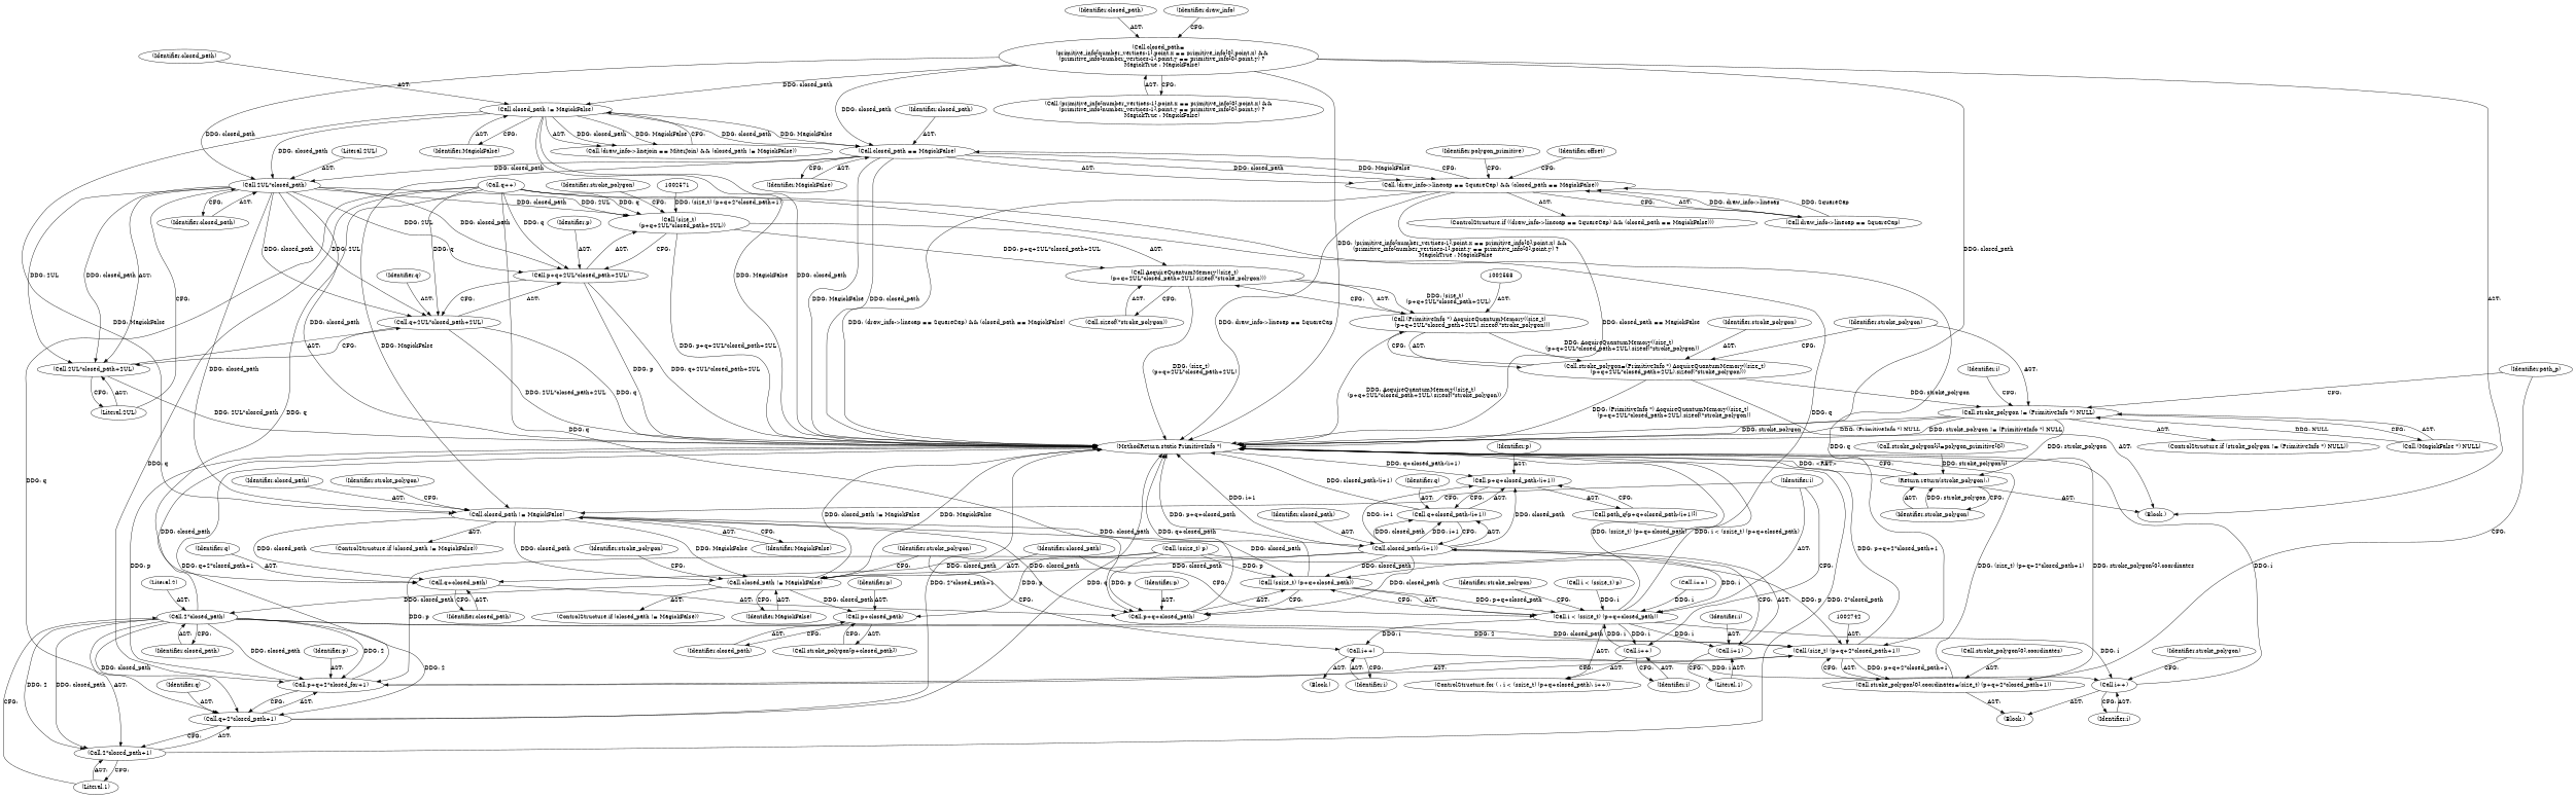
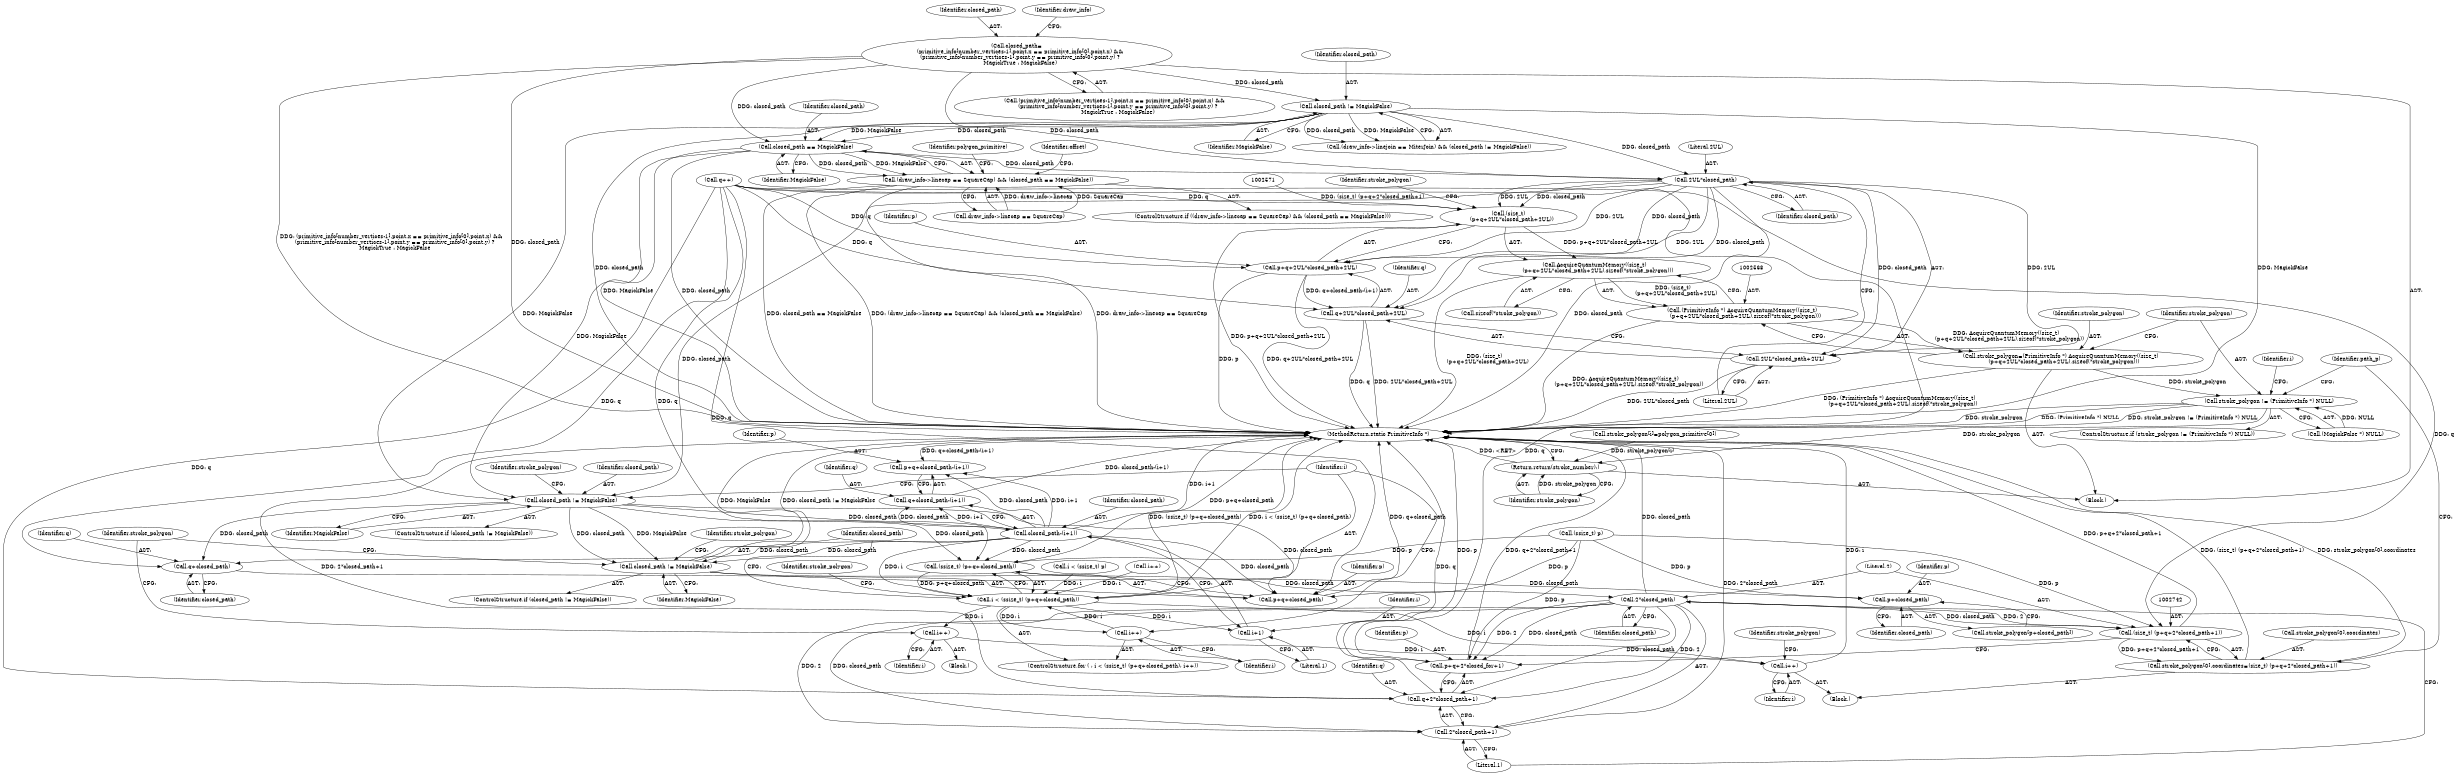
  digraph {
    n1 [label="(Call,closed_path == MagickFalse)"]
    n2 [label="(Call,(draw_info->linecap == SquareCap) && (closed_path == MagickFalse))"]
    n3 [label="(Call,2UL*closed_path)"]
    n4 [label="(Call,closed_path != MagickFalse)"]
    n5 [label="(MethodReturn,static PrimitiveInfo *)"]
    n6 [label="(Identifier,MagickFalse)"]
    n7 [label="(ControlStructure,if ((draw_info->linecap == SquareCap) && (closed_path == MagickFalse)))"]
    n8 [label="(Call,draw_info->linecap == SquareCap)"]
    n9 [label="(Call,(size_t)\n    (p+q+2UL*closed_path+2UL))"]
    n10 [label="(Call,p+q+2UL*closed_path+2UL)"]
    n11 [label="(Call,q+2UL*closed_path+2UL)"]
    n12 [label="(Call,2UL*closed_path+2UL)"]
    n13 [label="(Identifier,closed_path)"]
    n14 [label="(Call,(ssize_t) (p+q+closed_path))"]
    n15 [label="(Call,closed_path-(i+1))"]
    n16 [label="(Call,p+q+closed_path)"]
    n17 [label="(Call,q+closed_path)"]
    n18 [label="(Call,closed_path != MagickFalse)"]
    n19 [label="(Identifier,MagickFalse)"]
    n20 [label="(ControlStructure,if (closed_path != MagickFalse))"]
-   n21 [label="(Return,return(stroke_polygon);)"]
+   n21 [label="(Return,return(stroke_number);)"]
    n22 [label="(Call,p+q+closed_path-(i+1))"]
    n23 [label="(Call,closed_path != MagickFalse)"]
    n24 [label="(Identifier,MagickFalse)"]
    n25 [label="(Call,(draw_info->linejoin == MiterJoin) && (closed_path != MagickFalse))"]
    n26 [label="(Call,closed_path=\n    (primitive_info[number_vertices-1].point.x == primitive_info[0].point.x) &&\n    (primitive_info[number_vertices-1].point.y == primitive_info[0].point.y) ?\n    MagickTrue : MagickFalse)"]
    n27 [label="(Call,(primitive_info[number_vertices-1].point.x == primitive_info[0].point.x) &&\n    (primitive_info[number_vertices-1].point.y == primitive_info[0].point.y) ?\n    MagickTrue : MagickFalse)"]
    n28 [label="(Block,)"]
    n29 [label="(Call,AcquireQuantumMemory((size_t)\n    (p+q+2UL*closed_path+2UL),sizeof(*stroke_polygon)))"]
    n30 [label="(Literal,2UL)"]
    n31 [label="(Call,(PrimitiveInfo *) AcquireQuantumMemory((size_t)\n    (p+q+2UL*closed_path+2UL),sizeof(*stroke_polygon)))"]
    n32 [label="(Call,sizeof(*stroke_polygon))"]
    n33 [label="(Call,stroke_polygon=(PrimitiveInfo *) AcquireQuantumMemory((size_t)\n    (p+q+2UL*closed_path+2UL),sizeof(*stroke_polygon)))"]
    n34 [label="(Call,stroke_polygon != (PrimitiveInfo *) NULL)"]
    n35 [label="(Call,(MagickFalse *) NULL)"]
    n36 [label="(ControlStructure,if (stroke_polygon != (PrimitiveInfo *) NULL))"]
    n37 [label="(Identifier,stroke_polygon)"]
    n38 [label="(Call,i < (ssize_t) (p+q+closed_path))"]
    n39 [label="(Call,i+1)"]
    n40 [label="(Call,q+closed_path-(i+1))"]
    n41 [label="(Identifier,closed_path)"]
    n42 [label="(Call,p+closed_path)"]
    n43 [label="(Call,2*closed_path)"]
    n44 [label="(ControlStructure,if (closed_path != MagickFalse))"]
    n45 [label="(Identifier,MagickFalse)"]
    n46 [label="(Call,i++)"]
    n47 [label="(Call,i++)"]
    n48 [label="(Call,i++)"]
    n49 [label="(ControlStructure,for ( ; i < (ssize_t) (p+q+closed_path); i++))"]
    n50 [label="(Identifier,i)"]
    n51 [label="(Literal,1)"]
    n52 [label="(Identifier,i)"]
    n53 [label="(Block,)"]
    n54 [label="(Block,)"]
    n55 [label="(Identifier,i)"]
-   n56 [label="(Call,path_q[p+q+closed_path-(i+1)])"]
    n57 [label="(Identifier,closed_path)"]
    n58 [label="(Call,stroke_polygon[p+closed_path])"]
    n59 [label="(Call,(size_t) (p+q+2*closed_path+1))"]
    n60 [label="(Call,p+q+2*closed_for+1)"]
    n61 [label="(Call,q+2*closed_path+1)"]
    n62 [label="(Call,2*closed_path+1)"]
    n63 [label="(Identifier,closed_path)"]
    n64 [label="(Call,stroke_polygon[0].coordinates=(size_t) (p+q+2*closed_path+1))"]
    n65 [label="(Literal,1)"]
    n66 [label="(Identifier,stroke_polygon)"]
    n67 [label="(Identifier,i)"]
    n68 [label="(Identifier,p)"]
    n69 [label="(Identifier,stroke_polygon)"]
    n70 [label="(Call,(ssize_t) p)"]
    n71 [label="(Identifier,closed_path)"]
    n72 [label="(Identifier,p)"]
    n73 [label="(Call,i++)"]
    n74 [label="(Call,q++)"]
    n75 [label="(Identifier,i)"]
    n76 [label="(Call,stroke_polygon[i]=polygon_primitive[0])"]
    n77 [label="(Identifier,p)"]
    n78 [label="(Identifier,p)"]
    n79 [label="(Call,stroke_polygon[0].coordinates)"]
    n80 [label="(Identifier,stroke_polygon)"]
    n81 [label="(Identifier,q)"]
    n82 [label="(Identifier,q)"]
    n83 [label="(Literal,2)"]
    n84 [label="(Identifier,stroke_polygon)"]
    n85 [label="(Identifier,stroke_polygon)"]
    n86 [label="(Identifier,closed_path)"]
    n87 [label="(Identifier,i)"]
    n88 [label="(Identifier,path_p)"]
    n89 [label="(Identifier,q)"]
    n90 [label="(Literal,2UL)"]
    n91 [label="(Call,i < (ssize_t) p)"]
    n92 [label="(Identifier,stroke_polygon)"]
    n93 [label="(Identifier,stroke_polygon)"]
    n94 [label="(Identifier,p)"]
    n95 [label="(Identifier,offset)"]
    n96 [label="(Identifier,closed_path)"]
    n97 [label="(Identifier,polygon_primitive)"]
    n98 [label="(Identifier,q)"]
    n99 [label="(Identifier,closed_path)"]
    n100 [label="(Identifier,stroke_polygon)"]
    n101 [label="(Identifier,closed_path)"]
    n102 [label="(Identifier,closed_path)"]
    n103 [label="(Identifier,draw_info)"]
    1002571
    1002568
    1002742
    n1 -> n2 [label="AST: "]
    n1 -> n2 [label="DDG: closed_path"]
    n1 -> n2 [label="DDG: MagickFalse"]
    n1 -> n3 [label="DDG: closed_path"]
    n1 -> n4 [label="DDG: MagickFalse"]
    n1 -> n5 [label="DDG: MagickFalse"]
    n1 -> n5 [label="DDG: closed_path"]
    n1 -> n6 [label="CFG: "]
    n2 -> n1 [label="CFG: "]
    n2 -> n5 [label="DDG: closed_path == MagickFalse"]
    n2 -> n5 [label="DDG: (draw_info->linecap == SquareCap) && (closed_path == MagickFalse)"]
    n2 -> n5 [label="DDG: draw_info->linecap == SquareCap"]
    n2 -> n7 [label="AST: "]
    n2 -> n8 [label="CFG: "]
    n3 -> n4 [label="DDG: closed_path"]
    n3 -> n5 [label="DDG: closed_path"]
    n3 -> n9 [label="DDG: 2UL"]
    n3 -> n9 [label="DDG: closed_path"]
    n3 -> n10 [label="DDG: 2UL"]
    n3 -> n10 [label="DDG: closed_path"]
    n3 -> n11 [label="DDG: 2UL"]
    n3 -> n11 [label="DDG: closed_path"]
    n3 -> n12 [label="AST: "]
    n3 -> n12 [label="DDG: 2UL"]
    n3 -> n12 [label="DDG: closed_path"]
    n3 -> n13 [label="CFG: "]
    n4 -> n14 [label="DDG: closed_path"]
    n4 -> n15 [label="DDG: closed_path"]
    n4 -> n16 [label="DDG: closed_path"]
    n4 -> n17 [label="DDG: closed_path"]
    n4 -> n18 [label="DDG: closed_path"]
    n4 -> n18 [label="DDG: MagickFalse"]
    n4 -> n19 [label="CFG: "]
    n4 -> n20 [label="AST: "]
    n5 -> n21 [label="CFG: "]
    n5 -> n22 [label="DDG: q+closed_path-(i+1)"]
    n6 -> n1 [label="AST: "]
    n8 -> n2 [label="AST: "]
    n8 -> n2 [label="DDG: draw_info->linecap"]
    n8 -> n2 [label="DDG: SquareCap"]
    n9 -> n5 [label="DDG: p+q+2UL*closed_path+2UL"]
    n9 -> n10 [label="CFG: "]
    n9 -> n29 [label="AST: "]
    n9 -> n29 [label="DDG: p+q+2UL*closed_path+2UL"]
    n10 -> n5 [label="DDG: p"]
    n10 -> n5 [label="DDG: q+2UL*closed_path+2UL"]
    n10 -> n9 [label="AST: "]
-   n10 -> n11 [label="CFG: "]
+   n10 -> n11 [label="DDG: q+closed_path-(i+1)"]
    n11 -> n5 [label="DDG: q"]
    n11 -> n5 [label="DDG: 2UL*closed_path+2UL"]
    n11 -> n10 [label="AST: "]
    n11 -> n12 [label="CFG: "]
    n12 -> n5 [label="DDG: 2UL*closed_path"]
    n12 -> n11 [label="AST: "]
    n12 -> n30 [label="CFG: "]
    n13 -> n3 [label="AST: "]
    n14 -> n5 [label="DDG: p+q+closed_path"]
    n14 -> n16 [label="CFG: "]
    n14 -> n38 [label="AST: "]
    n14 -> n38 [label="DDG: p+q+closed_path"]
    n15 -> n5 [label="DDG: i+1"]
    n15 -> n14 [label="DDG: closed_path"]
    n15 -> n16 [label="DDG: closed_path"]
    n15 -> n17 [label="DDG: closed_path"]
    n15 -> n18 [label="DDG: closed_path"]
    n15 -> n22 [label="DDG: closed_path"]
    n15 -> n22 [label="DDG: i+1"]
    n15 -> n38 [label="DDG: i"]
    n15 -> n39 [label="CFG: "]
    n15 -> n40 [label="AST: "]
    n15 -> n40 [label="DDG: closed_path"]
    n15 -> n40 [label="DDG: i+1"]
    n16 -> n5 [label="DDG: q+closed_path"]
    n16 -> n14 [label="AST: "]
    n17 -> n16 [label="AST: "]
    n17 -> n41 [label="CFG: "]
    n18 -> n5 [label="DDG: MagickFalse"]
    n18 -> n5 [label="DDG: closed_path != MagickFalse"]
    n18 -> n42 [label="DDG: closed_path"]
    n18 -> n43 [label="DDG: closed_path"]
    n18 -> n44 [label="AST: "]
    n18 -> n45 [label="CFG: "]
    n19 -> n4 [label="AST: "]
    n21 -> n5 [label="DDG: <RET>"]
    n21 -> n28 [label="AST: "]
    n21 -> n37 [label="CFG: "]
    n22 -> n40 [label="CFG: "]
-   n22 -> n56 [label="AST: "]
    n23 -> n1 [label="DDG: closed_path"]
    n23 -> n1 [label="DDG: MagickFalse"]
    n23 -> n3 [label="DDG: closed_path"]
    n23 -> n4 [label="DDG: MagickFalse"]
    n23 -> n5 [label="DDG: closed_path"]
    n23 -> n5 [label="DDG: MagickFalse"]
    n23 -> n24 [label="CFG: "]
    n23 -> n25 [label="AST: "]
    n23 -> n25 [label="DDG: closed_path"]
    n23 -> n25 [label="DDG: MagickFalse"]
    n24 -> n23 [label="AST: "]
    n25 -> n23 [label="CFG: "]
    n26 -> n1 [label="DDG: closed_path"]
    n26 -> n3 [label="DDG: closed_path"]
    n26 -> n5 [label="DDG: (primitive_info[number_vertices-1].point.x == primitive_info[0].point.x) &&\n    (primitive_info[number_vertices-1].point.y == primitive_info[0].point.y) ?\n    MagickTrue : MagickFalse"]
    n26 -> n5 [label="DDG: closed_path"]
    n26 -> n23 [label="DDG: closed_path"]
    n26 -> n27 [label="CFG: "]
    n26 -> n28 [label="AST: "]
    n27 -> n26 [label="AST: "]
    n29 -> n5 [label="DDG: (size_t)\n    (p+q+2UL*closed_path+2UL)"]
    n29 -> n31 [label="AST: "]
    n29 -> n31 [label="DDG: (size_t)\n    (p+q+2UL*closed_path+2UL)"]
    n29 -> n32 [label="CFG: "]
    n30 -> n3 [label="CFG: "]
    n30 -> n12 [label="AST: "]
    n31 -> n5 [label="DDG: AcquireQuantumMemory((size_t)\n    (p+q+2UL*closed_path+2UL),sizeof(*stroke_polygon))"]
    n31 -> n29 [label="CFG: "]
    n31 -> n33 [label="AST: "]
    n31 -> n33 [label="DDG: AcquireQuantumMemory((size_t)\n    (p+q+2UL*closed_path+2UL),sizeof(*stroke_polygon))"]
    n32 -> n29 [label="AST: "]
    n33 -> n5 [label="DDG: (PrimitiveInfo *) AcquireQuantumMemory((size_t)\n    (p+q+2UL*closed_path+2UL),sizeof(*stroke_polygon))"]
    n33 -> n28 [label="AST: "]
    n33 -> n31 [label="CFG: "]
    n33 -> n34 [label="DDG: stroke_polygon"]
    n34 -> n5 [label="DDG: (PrimitiveInfo *) NULL"]
    n34 -> n5 [label="DDG: stroke_polygon != (PrimitiveInfo *) NULL"]
    n34 -> n5 [label="DDG: stroke_polygon"]
    n34 -> n21 [label="DDG: stroke_polygon"]
    n34 -> n35 [label="CFG: "]
    n34 -> n36 [label="AST: "]
    n35 -> n34 [label="AST: "]
    n35 -> n34 [label="DDG: NULL"]
    n37 -> n21 [label="AST: "]
    n37 -> n21 [label="DDG: stroke_polygon"]
    n38 -> n5 [label="DDG: (ssize_t) (p+q+closed_path)"]
    n38 -> n5 [label="DDG: i < (ssize_t) (p+q+closed_path)"]
    n38 -> n14 [label="CFG: "]
    n38 -> n39 [label="DDG: i"]
    n38 -> n46 [label="DDG: i"]
    n38 -> n47 [label="DDG: i"]
    n38 -> n48 [label="DDG: i"]
    n38 -> n49 [label="AST: "]
    n39 -> n15 [label="AST: "]
    n39 -> n51 [label="CFG: "]
    n40 -> n5 [label="DDG: closed_path-(i+1)"]
    n40 -> n15 [label="CFG: "]
    n40 -> n22 [label="AST: "]
    n41 -> n17 [label="AST: "]
    n42 -> n57 [label="CFG: "]
    n42 -> n58 [label="AST: "]
    n43 -> n5 [label="DDG: closed_path"]
    n43 -> n59 [label="DDG: 2"]
    n43 -> n59 [label="DDG: closed_path"]
    n43 -> n60 [label="DDG: 2"]
    n43 -> n60 [label="DDG: closed_path"]
    n43 -> n61 [label="DDG: 2"]
    n43 -> n61 [label="DDG: closed_path"]
    n43 -> n62 [label="AST: "]
    n43 -> n62 [label="DDG: 2"]
    n43 -> n62 [label="DDG: closed_path"]
    n43 -> n63 [label="CFG: "]
    n45 -> n18 [label="AST: "]
    n46 -> n38 [label="DDG: i"]
    n46 -> n49 [label="AST: "]
    n46 -> n50 [label="CFG: "]
    n47 -> n48 [label="DDG: i"]
    n47 -> n52 [label="CFG: "]
    n47 -> n53 [label="AST: "]
    n48 -> n5 [label="DDG: i"]
    n48 -> n54 [label="AST: "]
    n48 -> n55 [label="CFG: "]
    n50 -> n46 [label="AST: "]
    n51 -> n39 [label="AST: "]
    n52 -> n47 [label="AST: "]
    n55 -> n48 [label="AST: "]
-   n56 -> n22 [label="CFG: "]
    n57 -> n42 [label="AST: "]
    n58 -> n42 [label="CFG: "]
    n59 -> n5 [label="DDG: p+q+2*closed_path+1"]
    n59 -> n60 [label="CFG: "]
    n59 -> n64 [label="AST: "]
    n59 -> n64 [label="DDG: p+q+2*closed_path+1"]
    n60 -> n5 [label="DDG: p"]
    n60 -> n5 [label="DDG: q+2*closed_path+1"]
-   n60 -> n59 [label="AST: "]
+   n83 -> n59 [label="AST: "]
    n60 -> n61 [label="CFG: "]
    n61 -> n5 [label="DDG: 2*closed_path+1"]
    n61 -> n5 [label="DDG: q"]
    n61 -> n60 [label="AST: "]
    n61 -> n62 [label="CFG: "]
    n62 -> n5 [label="DDG: 2*closed_path"]
    n62 -> n61 [label="AST: "]
    n62 -> n65 [label="CFG: "]
    n63 -> n43 [label="AST: "]
    n64 -> n5 [label="DDG: (size_t) (p+q+2*closed_path+1)"]
    n64 -> n5 [label="DDG: stroke_polygon[0].coordinates"]
    n64 -> n54 [label="AST: "]
    n64 -> n59 [label="CFG: "]
    n65 -> n43 [label="CFG: "]
    n65 -> n62 [label="AST: "]
    n66 -> n9 [label="CFG: "]
    n67 -> n4 [label="CFG: "]
    n67 -> n38 [label="AST: "]
    n67 -> n46 [label="CFG: "]
    n68 -> n22 [label="AST: "]
    n69 -> n33 [label="AST: "]
    n70 -> n14 [label="DDG: p"]
    n70 -> n16 [label="DDG: p"]
    n70 -> n42 [label="DDG: p"]
    n70 -> n59 [label="DDG: p"]
    n70 -> n60 [label="DDG: p"]
    n71 -> n4 [label="AST: "]
    n72 -> n42 [label="AST: "]
    n73 -> n38 [label="DDG: i"]
    n74 -> n9 [label="DDG: q"]
    n74 -> n10 [label="DDG: q"]
    n74 -> n11 [label="DDG: q"]
    n74 -> n14 [label="DDG: q"]
    n74 -> n16 [label="DDG: q"]
    n74 -> n17 [label="DDG: q"]
    n74 -> n59 [label="DDG: q"]
    n74 -> n60 [label="DDG: q"]
    n74 -> n61 [label="DDG: q"]
    n75 -> n39 [label="AST: "]
    n76 -> n21 [label="DDG: stroke_polygon[i]"]
    n77 -> n16 [label="AST: "]
    n78 -> n10 [label="AST: "]
    n79 -> n64 [label="AST: "]
    n80 -> n38 [label="CFG: "]
    n81 -> n17 [label="AST: "]
    n82 -> n61 [label="AST: "]
    n83 -> n43 [label="AST: "]
    n84 -> n18 [label="CFG: "]
    n85 -> n33 [label="CFG: "]
    n85 -> n34 [label="AST: "]
    n86 -> n18 [label="AST: "]
    n86 -> n38 [label="CFG: "]
    n87 -> n34 [label="CFG: "]
    n88 -> n34 [label="CFG: "]
    n88 -> n64 [label="CFG: "]
    n89 -> n40 [label="AST: "]
    n90 -> n3 [label="AST: "]
    n91 -> n38 [label="DDG: i"]
    n92 -> n48 [label="CFG: "]
    n93 -> n4 [label="CFG: "]
    n94 -> n60 [label="AST: "]
    n95 -> n2 [label="CFG: "]
    n96 -> n23 [label="AST: "]
    n97 -> n2 [label="CFG: "]
    n98 -> n11 [label="AST: "]
    n99 -> n26 [label="AST: "]
    n100 -> n18 [label="CFG: "]
    n100 -> n47 [label="CFG: "]
    n101 -> n15 [label="AST: "]
    n102 -> n1 [label="AST: "]
    n103 -> n26 [label="CFG: "]
    1002571 -> n9 [label="DDG: (size_t) (p+q+2*closed_path+1)"]
    1002568 -> n31 [label="AST: "]
    1002742 -> n59 [label="AST: "]
  }
